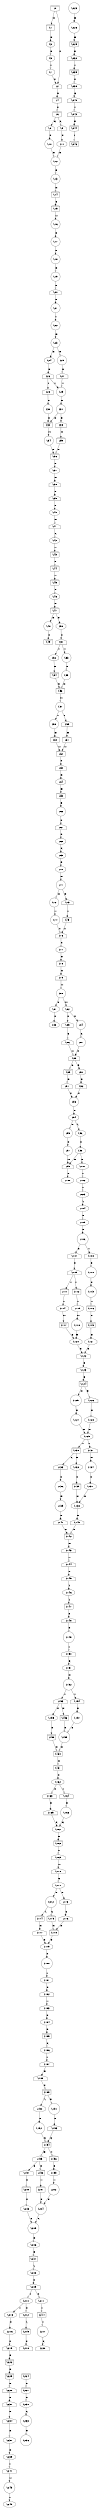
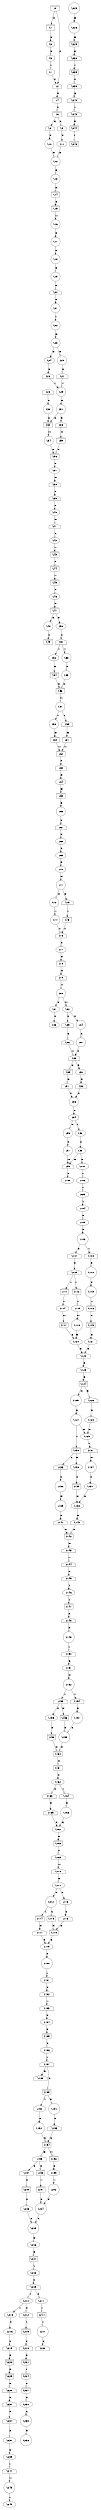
  strict digraph {
    node [shape=house]
    edge [arrowhead=normal]
    S0 [shape=cylinder]
    S1 [shape=cylinder]
    S2
    S3 [shape=octagon]
    S4 [shape=cylinder]
    S5 [shape=octagon]
    S6 [shape=cylinder]
    S7 [shape=octagon]
    S8
    S9
    S10 [shape=circle]
    S11 [shape=octagon]
    S12 [shape=circle]
    S13 [shape=circle]
    S14 [shape=cylinder]
    S15 [shape=cylinder]
    S16 [shape=circle]
    S17 [shape=circle]
    S18 [shape=circle]
    S19 [shape=circle]
    S20
    S21 [shape=circle]
    S22 [shape=circle]
    S23 [shape=circle]
    S24 [shape=octagon]
    S25 [shape=circle]
    S26
    S27
    S28
    S29 [shape=circle]
    S30 [shape=circle]
    S31 [shape=circle]
    S32 [shape=cylinder]
    S33
    S34 [shape=circle]
    S35 [shape=cylinder]
    S36 [shape=cylinder]
    S37 [shape=octagon]
    S38
    S39
    S40 [shape=octagon]
    S41
    S42 [shape=octagon]
    S43 [shape=cylinder]
    S44 [shape=cylinder]
    S45 [shape=cylinder]
    S46 [shape=octagon]
    S47 [shape=cylinder]
    S48 [shape=circle]
    S50 [shape=octagon]
    S49 [shape=cylinder]
    S51
    S52 [shape=octagon]
    S53 [shape=circle]
    S54 [shape=cylinder]
    S55 [shape=circle]
    S56 [shape=cylinder]
    S57 [shape=circle]
    S58 [shape=circle]
    S59
    S60 [shape=cylinder]
    S61 [shape=cylinder]
    S62 [shape=cylinder]
    S63
    S64 [shape=octagon]
    S65 [shape=cylinder]
    S66 [shape=circle]
    S67
    S68 [shape=octagon]
    S69 [shape=octagon]
    S70 [shape=octagon]
    S71 [shape=circle]
    S72 [shape=circle]
    S73
    S74 [shape=circle]
    S75 [shape=cylinder]
    S76
    S77 [shape=octagon]
    S78 [shape=cylinder]
    S79
    S80 [shape=circle]
    S81 [shape=octagon]
    S82 [shape=octagon]
    S83 [shape=octagon]
    S84 [shape=circle]
    S85
    S87 [shape=circle]
    S86
    S88
    S89 [shape=cylinder]
    S90 [shape=octagon]
    S91
    S92
    S93 [shape=circle]
    S94 [shape=octagon]
    S95 [shape=circle]
    S96 [shape=octagon]
    S97 [shape=circle]
    S98 [shape=octagon]
    S99
    S101 [shape=octagon]
    S100 [shape=octagon]
    S102 [shape=octagon]
    n104 [label=S603 shape=octagon]
    S104 [shape=octagon]
    S105 [shape=octagon]
    S106 [shape=circle]
    S107
    S108
    S109
    S110 [shape=circle]
    S111 [shape=cylinder]
    S112 [shape=cylinder]
    S113 [shape=circle]
    S114 [shape=octagon]
    S115 [shape=octagon]
    S116 [shape=cylinder]
    S117 [shape=cylinder]
    S118 [shape=circle]
    S119 [shape=cylinder]
    S120 [shape=octagon]
    S121 [shape=octagon]
    S122
    S123
    S124 [shape=cylinder]
    S125 [shape=circle]
    S126
    S127 [shape=circle]
    S128 [shape=octagon]
    S129 [shape=octagon]
    S130 [shape=cylinder]
    S131
    S132 [shape=octagon]
    S133
    S134 [shape=circle]
    S135 [shape=cylinder]
    S136 [shape=circle]
    S137 [shape=octagon]
    S138 [shape=octagon]
    S139 [shape=circle]
    n141 [label=S740]
    S141
    S142 [shape=cylinder]
    S143
    S144
    S145
    S146 [shape=octagon]
    S147 [shape=cylinder]
    S148
    S149 [shape=circle]
    S150
    S151 [shape=octagon]
    S152 [shape=circle]
    S153
    S154
    S155 [shape=octagon]
    S156 [shape=cylinder]
    S157 [shape=circle]
    S158 [shape=cylinder]
    S159 [shape=circle]
    S160 [shape=cylinder]
    S161 [shape=cylinder]
    S162 [shape=octagon]
    S163
    S164
    S165
    S166 [shape=circle]
    S167 [shape=octagon]
    S168 [shape=cylinder]
    S169
    S170
    S171 [shape=octagon]
    n173 [label=S872 shape=circle]
    S173 [shape=octagon]
    S174 [shape=cylinder]
    S175 [shape=cylinder]
    S176
    S177
    S178 [shape=cylinder]
    S179 [shape=octagon]
    S180 [shape=circle]
    S181 [shape=octagon]
    S182
    S183
    S184 [shape=octagon]
    S185 [shape=cylinder]
    S186 [shape=octagon]
    S187
    S188
    S189 [shape=cylinder]
    S190 [shape=octagon]
    S191 [shape=circle]
    S192 [shape=circle]
    S193
    S194 [shape=cylinder]
    S195
    S196 [shape=cylinder]
    S197
    S198 [shape=cylinder]
    S199 [shape=octagon]
    S200 [shape=cylinder]
    S201 [shape=cylinder]
    S202 [shape=circle]
    S203 [shape=octagon]
    S204 [shape=circle]
    S205 [shape=circle]
    S206 [shape=octagon]
    S207 [shape=cylinder]
    S208 [shape=octagon]
    S209
    S210 [shape=octagon]
    S211 [shape=octagon]
    S212
    S213 [shape=octagon]
    S214 [shape=cylinder]
    S215 [shape=cylinder]
    S216 [shape=octagon]
    S217 [shape=circle]
    S218
    S219
    S220
+   S221 [shape=cylinder]
    S222 [shape=cylinder]
    S224 [shape=cylinder]
    S225 [shape=cylinder]
    S223 [shape=circle]
    S226 [shape=circle]
    S227 [shape=cylinder]
    S228
    S229 [shape=cylinder]
    S230 [shape=octagon]
    S231
    S232
    S233 [shape=circle]
    S234
    S235 [shape=cylinder]
    S236 [shape=circle]
    S237 [shape=octagon]
    S238
    S239 [shape=octagon]
    S240
    S241
    S242
    S243 [shape=circle]
    S244 [shape=cylinder]
    S245 [shape=octagon]
    S246 [shape=cylinder]
    S0 -> S1 [label=K]
    S0 -> S2 [label=L]
    S1 -> S3 [arrowhead=diamond label=R]
    S2 -> S4 [arrowhead=diamond label=D]
    S3 -> S5 [arrowhead=onormal label=P]
    S4 -> S6 [arrowhead=onormal label=L]
    S5 -> S7 [arrowhead=onormal label=V]
    S6 -> S8 [label=G]
    S6 -> S9 [arrowhead=onormal label=C]
    S7 -> S2 [label=L]
    S8 -> S10 [arrowhead=diamond label=L]
    S9 -> S11 [label=L]
    S10 -> S12 [arrowhead=onormal label=Q]
    S11 -> S12 [arrowhead=onormal label=Q]
    S12 -> S13 [arrowhead=onormal label=E]
    S13 -> S14 [arrowhead=onormal label=N]
    S14 -> S15 [arrowhead=diamond label=G]
    S15 -> S16 [label=W]
    S16 -> S17 [arrowhead=diamond label=D]
    S17 -> S18 [label=L]
    S18 -> S19 [arrowhead=onormal label=R]
    S19 -> S20 [arrowhead=onormal label=A]
    S20 -> S21 [arrowhead=diamond label=T]
    S21 -> S22 [label=I]
    S22 -> S23 [label=H]
    S23 -> S24 [arrowhead=diamond label=R]
    S23 -> S25 [arrowhead=onormal label=Q]
    S24 -> S26 [arrowhead=diamond label=K]
    S25 -> S27 [arrowhead=onormal label=K]
-   S26 -> S28 [label=I]
    S26 -> S29 [arrowhead=diamond label=V]
    S27 -> S29 [arrowhead=onormal label=V]
    S28 -> S30 [label=D]
    S29 -> S31 [label=D]
    S30 -> S32 [arrowhead=diamond label=K]
    S31 -> S32 [label=K]
    S31 -> S33 [label=R]
    S32 -> S34 [label=M]
    S33 -> S35 [label=M]
    S34 -> S36 [label=R]
    S35 -> S36 [arrowhead=onormal label=R]
    S36 -> S37 [label=D]
    S37 -> S38 [arrowhead=diamond label=H]
    S38 -> S39 [arrowhead=diamond label=T]
    S39 -> S40 [label=L]
    S40 -> S41 [arrowhead=onormal label=H]
    S41 -> S42 [arrowhead=onormal label=G]
    S42 -> S43 [label=V]
    S43 -> S44 [arrowhead=onormal label=L]
    S44 -> S45 [arrowhead=diamond label=V]
    S45 -> S46 [arrowhead=onormal label=Q]
    S46 -> S47 [arrowhead=diamond label=R]
    S47 -> S48 [label=R]
    S47 -> S50 [arrowhead=diamond label=D]
    S48 -> S49 [arrowhead=diamond label=L]
    S50 -> S51 [label=L]
    S51 -> S52 [label=I]
    S51 -> S53 [label=V]
    S52 -> S54 [label=E]
    S53 -> S55 [arrowhead=onormal label=E]
    S54 -> S56 [label=N]
    S55 -> S56 [arrowhead=onormal label=N]
    S56 -> S57 [arrowhead=onormal label=M]
    S57 -> S58 [label=V]
    S57 -> S59 [label=I]
    S58 -> S60 [arrowhead=diamond label=H]
    S59 -> S61 [label=H]
    S60 -> S62 [arrowhead=diamond label=W]
    S61 -> S62 [label=W]
    S62 -> S63 [arrowhead=diamond label=L]
    S63 -> S64 [arrowhead=diamond label=R]
    S64 -> S65 [label=H]
    S65 -> S66 [arrowhead=diamond label=F]
    S66 -> S67 [label=L]
    S67 -> S68 [label=D]
    S68 -> S69 [arrowhead=diamond label=G]
    S69 -> S70 [label=E]
    S70 -> S71 [label=N]
    S71 -> S72 [arrowhead=onormal label=K]
    S71 -> S73 [arrowhead=diamond label=R]
    S72 -> S74 [label=V]
    S73 -> S75 [arrowhead=diamond label=V]
    S74 -> S76 [arrowhead=onormal label=Y]
    S75 -> S76 [arrowhead=diamond label=Y]
    S76 -> S77 [arrowhead=onormal label=L]
    S77 -> S78 [label=Q]
    S78 -> S79 [arrowhead=diamond label=K]
    S79 -> S80 [arrowhead=onormal label=W]
    S80 -> S81 [label=L]
    S80 -> S82 [label=M]
    S81 -> S83 [label=T]
    S82 -> S84 [label=A]
    S82 -> S85 [label=T]
    S84 -> S87 [arrowhead=onormal label=G]
    S85 -> S86 [arrowhead=onormal label=G]
    S87 -> S88 [arrowhead=diamond label=T]
    S86 -> S88 [arrowhead=onormal label=W]
    S88 -> S89 [arrowhead=onormal label=D]
    S88 -> S90 [arrowhead=diamond label=E]
    S89 -> S91 [arrowhead=onormal label=R]
    S90 -> S92 [arrowhead=diamond label=R]
    S91 -> S93 [arrowhead=diamond label=L]
    S92 -> S93 [arrowhead=diamond label=L]
    S93 -> S94 [arrowhead=diamond label=T]
    S94 -> S95 [arrowhead=onormal label=A]
    S94 -> S96 [label=S]
    S95 -> S97 [label=T]
    S96 -> S98 [label=T]
    S97 -> S99 [arrowhead=diamond label=M]
    S98 -> S99 [arrowhead=diamond label=M]
    S98 -> S101 [label=T]
    S99 -> S100 [label=E]
    S101 -> S102 [arrowhead=onormal label=I]
    S102 -> n104 [arrowhead=onormal label=V]
    n104 -> S104 [arrowhead=diamond label=S]
    S104 -> S105 [arrowhead=onormal label=D]
    S105 -> S106 [arrowhead=diamond label=E]
    S106 -> S107 [label=T]
    S106 -> S108 [arrowhead=diamond label=V]
    S107 -> S109 [label=P]
    S108 -> S110 [arrowhead=onormal label=P]
    S109 -> S111 [arrowhead=diamond label=V]
    S109 -> S112 [label=I]
    S110 -> S113 [arrowhead=diamond label=L]
    S111 -> S114 [label=I]
    S112 -> S115 [arrowhead=onormal label=V]
    S113 -> S116 [arrowhead=onormal label=V]
    S114 -> S117 [label=M]
    S115 -> S118 [arrowhead=diamond label=M]
    S116 -> S119 [arrowhead=diamond label=T]
    S117 -> S120 [label=E]
    S118 -> S120 [arrowhead=diamond label=E]
    S119 -> S121 [arrowhead=diamond label=E]
    S120 -> S122 [arrowhead=diamond label=F]
    S121 -> S122 [label=F]
    S122 -> S123 [arrowhead=diamond label=Q]
    S123 -> S124 [label=G]
    S124 -> S125 [label=K]
    S124 -> S126 [arrowhead=onormal label=R]
    S125 -> S127 [arrowhead=diamond label=N]
    S126 -> S128 [arrowhead=onormal label=N]
    S127 -> S129 [label=K]
    S128 -> S129 [label=K]
-   S129 -> S130 [label=V]
+   S127 -> S130 [label=V]
    S129 -> S131 [arrowhead=diamond label=I]
    S130 -> S132 [arrowhead=diamond label=N]
    S130 -> S133 [label=G]
    S131 -> S134 [arrowhead=diamond label=H]
    S132 -> S135 [arrowhead=diamond label=A]
    S133 -> S136 [label=A]
    S134 -> S137 [arrowhead=diamond label=A]
    S135 -> S138 [arrowhead=diamond label=N]
    S136 -> S139 [label=H]
    S137 -> S138 [arrowhead=diamond label=N]
    S138 -> n141 [arrowhead=diamond label=K]
    S139 -> S141 [arrowhead=diamond label=K]
    n141 -> S142 [arrowhead=onormal label=L]
    S141 -> S142 [arrowhead=diamond label=L]
    S142 -> S143 [label=H]
    S143 -> S144 [arrowhead=onormal label=V]
    S144 -> S145 [label=Y]
    S145 -> S146 [arrowhead=diamond label=S]
    S146 -> S147 [label=S]
    S147 -> S148 [label=P]
    S148 -> S149 [arrowhead=onormal label=F]
    S149 -> S150 [arrowhead=onormal label=I]
    S150 -> S151 [label=G]
    S151 -> S152 [arrowhead=diamond label=K]
    S152 -> S153 [label=I]
    S152 -> S154 [arrowhead=diamond label=V]
    S153 -> S155 [arrowhead=diamond label=T]
    S153 -> S156 [label=N]
    S154 -> S157 [arrowhead=diamond label=N]
    S155 -> S158 [label=P]
    S156 -> S159 [arrowhead=onormal label=P]
    S157 -> S159 [arrowhead=onormal label=P]
    S158 -> S160 [arrowhead=onormal label=N]
    S159 -> S160 [arrowhead=onormal label=N]
    S160 -> S161 [arrowhead=onormal label=K]
    S161 -> S162 [arrowhead=diamond label=L]
    S162 -> S163 [arrowhead=onormal label=A]
    S162 -> S164 [arrowhead=onormal label=I]
    S163 -> S165 [arrowhead=diamond label=F]
    S164 -> S166 [arrowhead=onormal label=F]
    S165 -> S167 [arrowhead=diamond label=G]
    S166 -> S167 [label=G]
    S167 -> S168 [arrowhead=diamond label=R]
    S168 -> S169 [arrowhead=onormal label=Y]
    S169 -> S170 [label=W]
    S170 -> S171 [arrowhead=onormal label=G]
    S171 -> n173 [label=E]
    S171 -> S173 [arrowhead=diamond label=D]
    n173 -> S174 [label=S]
    n173 -> S175 [arrowhead=onormal label=C]
    S173 -> S176 [arrowhead=diamond label=C]
    S174 -> S177 [arrowhead=diamond label=K]
    S175 -> S178 [arrowhead=onormal label=K]
    S176 -> S178 [label=K]
    S177 -> S179 [label=E]
    S178 -> S179 [label=E]
    S179 -> S180 [arrowhead=diamond label=L]
    S180 -> S181 [label=I]
    S181 -> S182 [arrowhead=diamond label=Q]
    S182 -> S183 [label=V]
    S183 -> S184 [arrowhead=diamond label=T]
    S184 -> S185 [arrowhead=diamond label=D]
    S185 -> S186 [arrowhead=onormal label=G]
    S186 -> S187 [label=I]
    S187 -> S188 [arrowhead=diamond label=E]
-   S188 -> S189 [arrowhead=onormal label=L]
+   S187 -> S189 [arrowhead=onormal label=L]
    S189 -> S190 [label=S]
    S189 -> S191 [arrowhead=onormal label=P]
    S190 -> S192 [arrowhead=diamond label=L]
    S191 -> S193 [arrowhead=diamond label=L]
    S192 -> S194 [arrowhead=onormal label=G]
    S193 -> S194 [arrowhead=diamond label=G]
    S194 -> S195 [arrowhead=onormal label=H]
-   S194 -> S196 [arrowhead=onormal label=Y]
+   S194 -> S196 [arrowhead=onormal label=M]
    S195 -> S197 [label=P]
    S195 -> S198 [arrowhead=onormal label=Q]
    S196 -> S199 [arrowhead=diamond label=P]
    S197 -> S200 [arrowhead=onormal label=A]
    S198 -> S201 [arrowhead=diamond label=V]
    S199 -> S202 [label=V]
    S200 -> S203 [arrowhead=onormal label=T]
    S201 -> S204 [label=T]
    S202 -> S204 [label=T]
    S203 -> S205 [label=G]
    S204 -> S205 [label=G]
    S205 -> S206 [arrowhead=onormal label=R]
    S206 -> S207 [arrowhead=onormal label=F]
    S207 -> S208 [arrowhead=onormal label=S]
    S208 -> S209 [arrowhead=diamond label=A]
    S209 -> S210 [arrowhead=onormal label=I]
    S209 -> S211 [arrowhead=onormal label=L]
    S210 -> S212 [arrowhead=onormal label=A]
    S210 -> S213 [label=V]
    S211 -> S214 [arrowhead=onormal label=V]
    S212 -> S215 [label=S]
    S213 -> S216 [arrowhead=diamond label=A]
    S214 -> S217 [arrowhead=onormal label=V]
    S215 -> S218 [label=L]
    S216 -> S219 [label=L]
    S217 -> S220 [label=G]
+   S218 -> S221 [arrowhead=diamond label=F]
    S219 -> S222 [arrowhead=diamond label=F]
+   S221 -> S224 [arrowhead=onormal label=I]
    S222 -> S225 [arrowhead=diamond label=K]
    S224 -> S227 [arrowhead=onormal label=F]
    S225 -> S228 [arrowhead=onormal label=R]
    S223 -> S226 [arrowhead=diamond label=E]
    S226 -> S229 [label=E]
    S227 -> S230 [arrowhead=onormal label=A]
    S228 -> S231 [arrowhead=diamond label=F]
    S229 -> S232 [arrowhead=diamond label=R]
    S230 -> S233 [label=C]
    S231 -> S234 [label=K]
    S232 -> S235 [arrowhead=diamond label=V]
    S233 -> S236 [arrowhead=onormal label=Q]
    S234 -> S237 [arrowhead=onormal label=K]
    S235 -> S238 [arrowhead=onormal label=T]
    S237 -> S239 [label=K]
    S238 -> S240 [label=G]
    S239 -> S241 [arrowhead=onormal label=I]
    S240 -> S242 [arrowhead=onormal label=V]
    S241 -> S243 [label=W]
    S242 -> S244 [arrowhead=diamond label=F]
    S243 -> S245 [label=I]
    S244 -> S246 [arrowhead=onormal label=I]
  }
